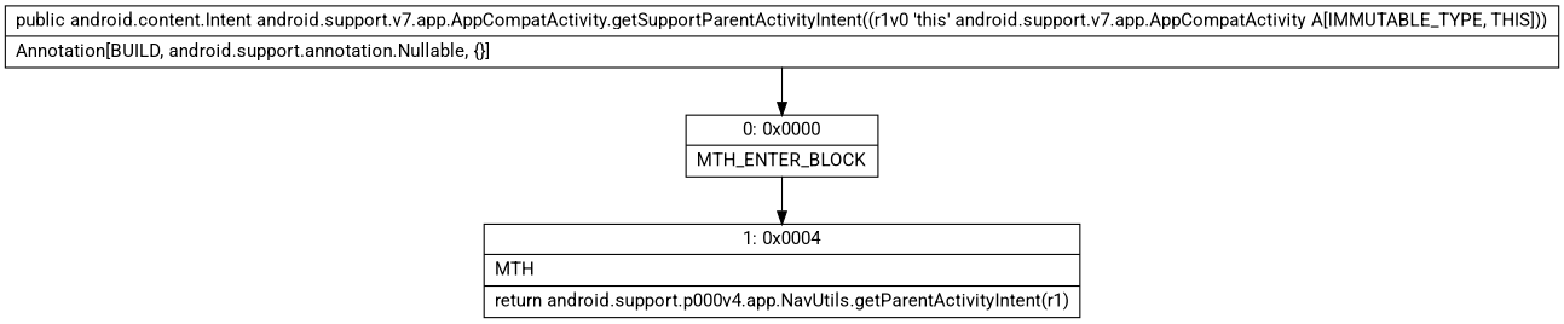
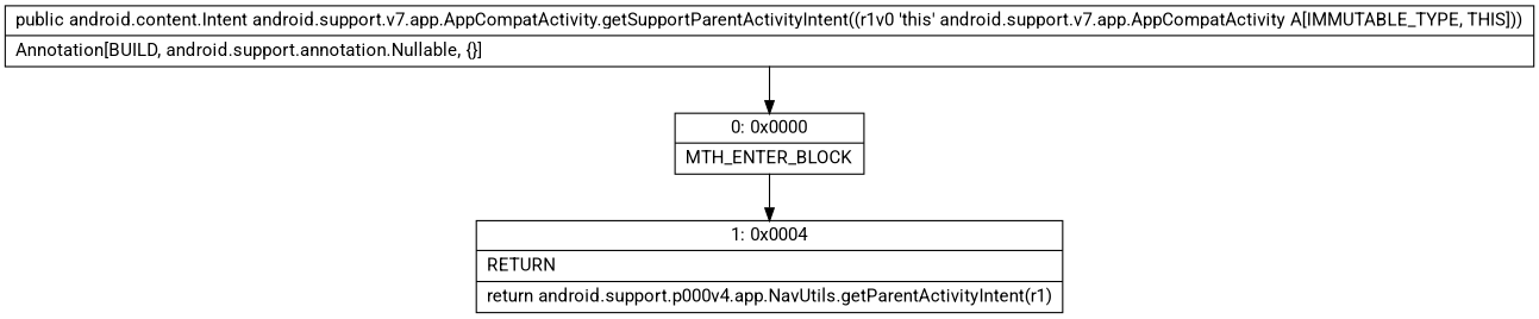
  digraph {
    fontname=Roboto
    node [shape=record fontname=Roboto]
    edge [fontname=Roboto]
    n1 [label="{0\:\ 0x0000|MTH_ENTER_BLOCK\l}"]
-   n2 [label="{1\:\ 0x0004|MTH\l|return android.support.p000v4.app.NavUtils.getParentActivityIntent(r1)\l}"]
+   n2 [label="{1\:\ 0x0004|RETURN\l|return android.support.p000v4.app.NavUtils.getParentActivityIntent(r1)\l}"]
    n3 [label="{public android.content.Intent android.support.v7.app.AppCompatActivity.getSupportParentActivityIntent((r1v0 'this' android.support.v7.app.AppCompatActivity A[IMMUTABLE_TYPE, THIS]))  | Annotation[BUILD, android.support.annotation.Nullable, \{\}]\l}"]
    n1 -> n2
    n3 -> n1
  }
